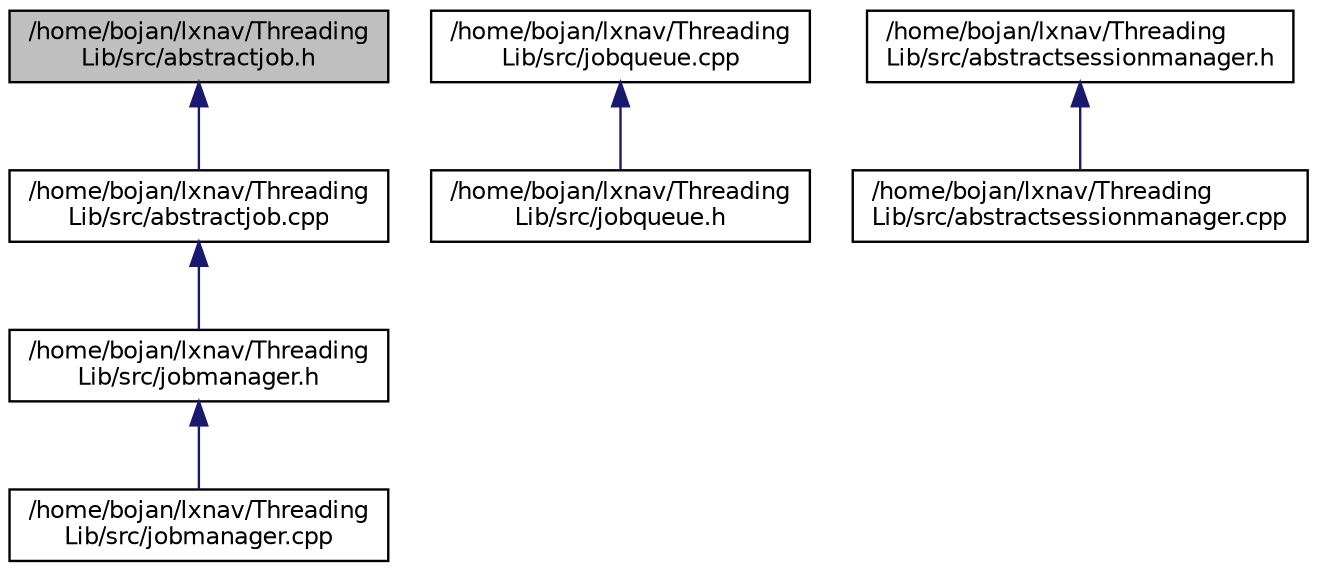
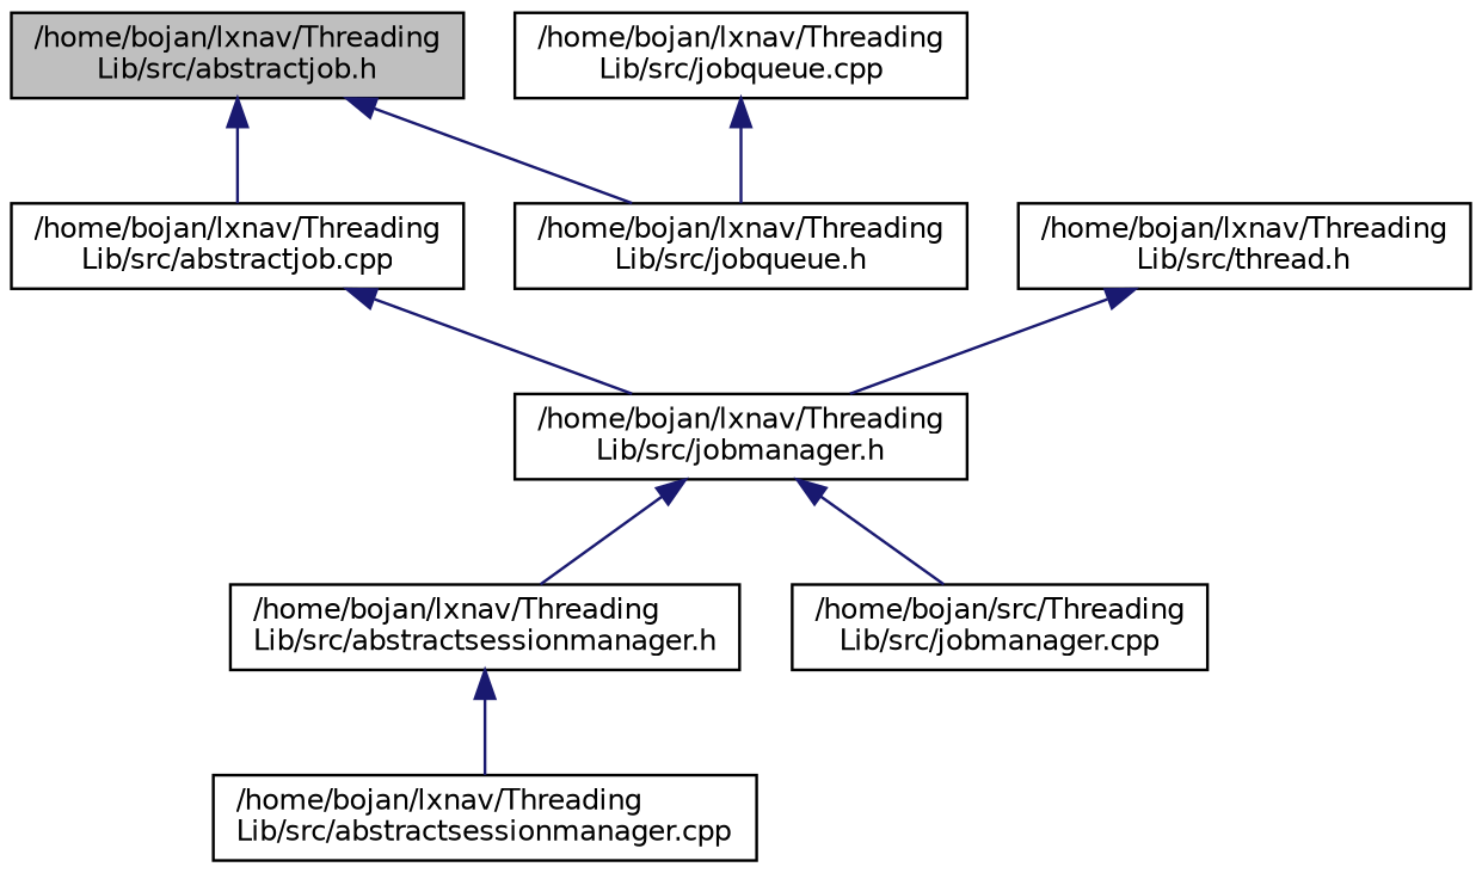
  digraph {
    node [color=black fillcolor=white fontname=Helvetica fontsize=10 shape=record style=filled]
    edge [color=midnightblue dir=back fontname=Helvetica fontsize=10 labelfontname=Helvetica labelfontsize=10 style=solid]
    n1 [fillcolor=grey75 fontcolor=black height=0.2 label="/home/bojan/lxnav/Threading\lLib/src/abstractjob.h" width=0.4]
    n2 [height=0.2 label="/home/bojan/lxnav/Threading\lLib/src/abstractjob.cpp" width=0.4]
    n3 [height=0.2 label="/home/bojan/lxnav/Threading\lLib/src/jobqueue.h" width=0.4]
    n4 [height=0.2 label="/home/bojan/lxnav/Threading\lLib/src/jobmanager.h" width=0.4]
    n5 [height=0.2 label="/home/bojan/lxnav/Threading\lLib/src/abstractsessionmanager.h" width=0.4]
-   n6 [height=0.2 label="/home/bojan/lxnav/Threading\lLib/src/jobmanager.cpp" width=0.4]
+   n6 [height=0.2 label="/home/bojan/src/Threading\lLib/src/jobmanager.cpp" width=0.4]
+   n7 [height=0.2 label="/home/bojan/lxnav/Threading\lLib/src/thread.h" width=0.4]
    n8 [height=0.2 label="/home/bojan/lxnav/Threading\lLib/src/abstractsessionmanager.cpp" width=0.4]
    n9 [height=0.2 label="/home/bojan/lxnav/Threading\lLib/src/jobqueue.cpp" width=0.4]
    n1 -> n2
+   n1 -> n3
    n2 -> n4
+   n4 -> n5
    n4 -> n6
    n5 -> n8
+   n7 -> n4
    n9 -> n3
  }
